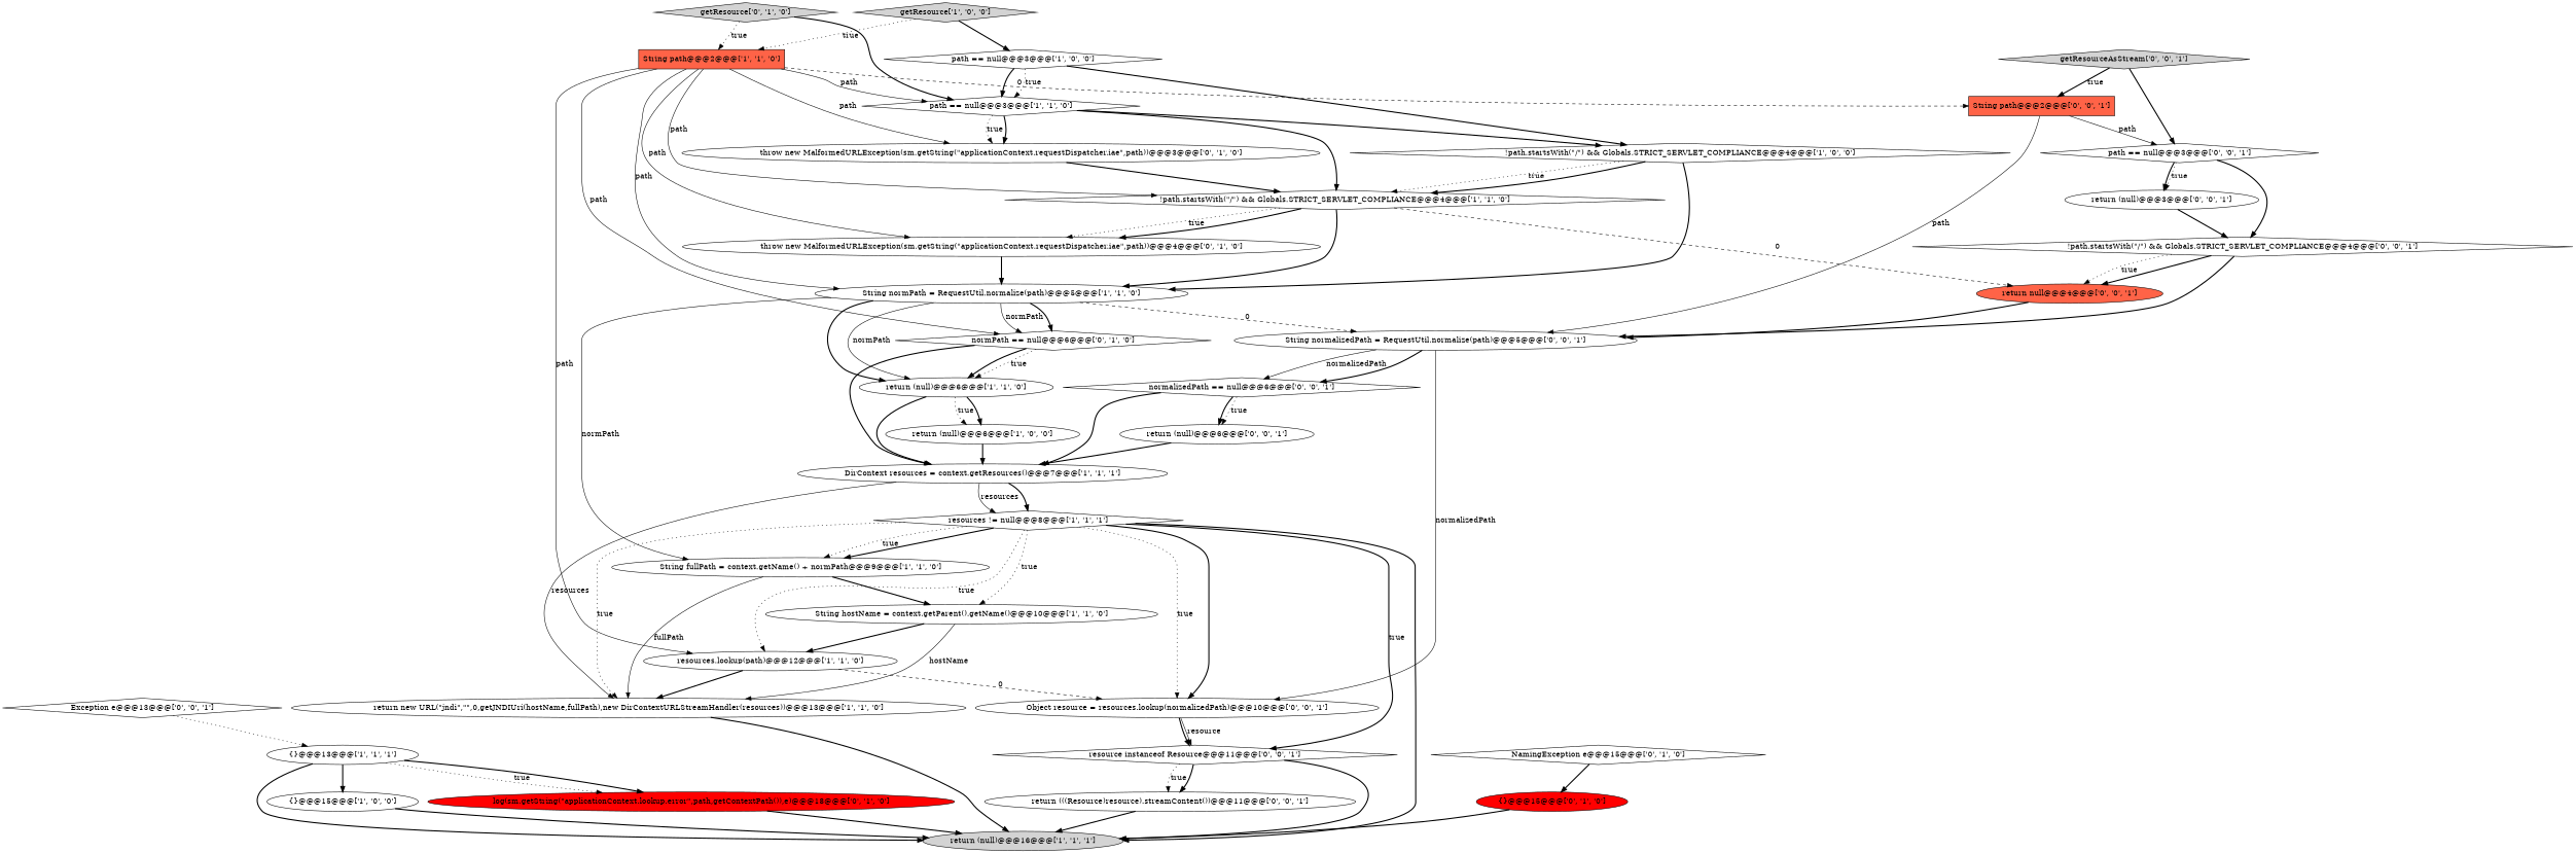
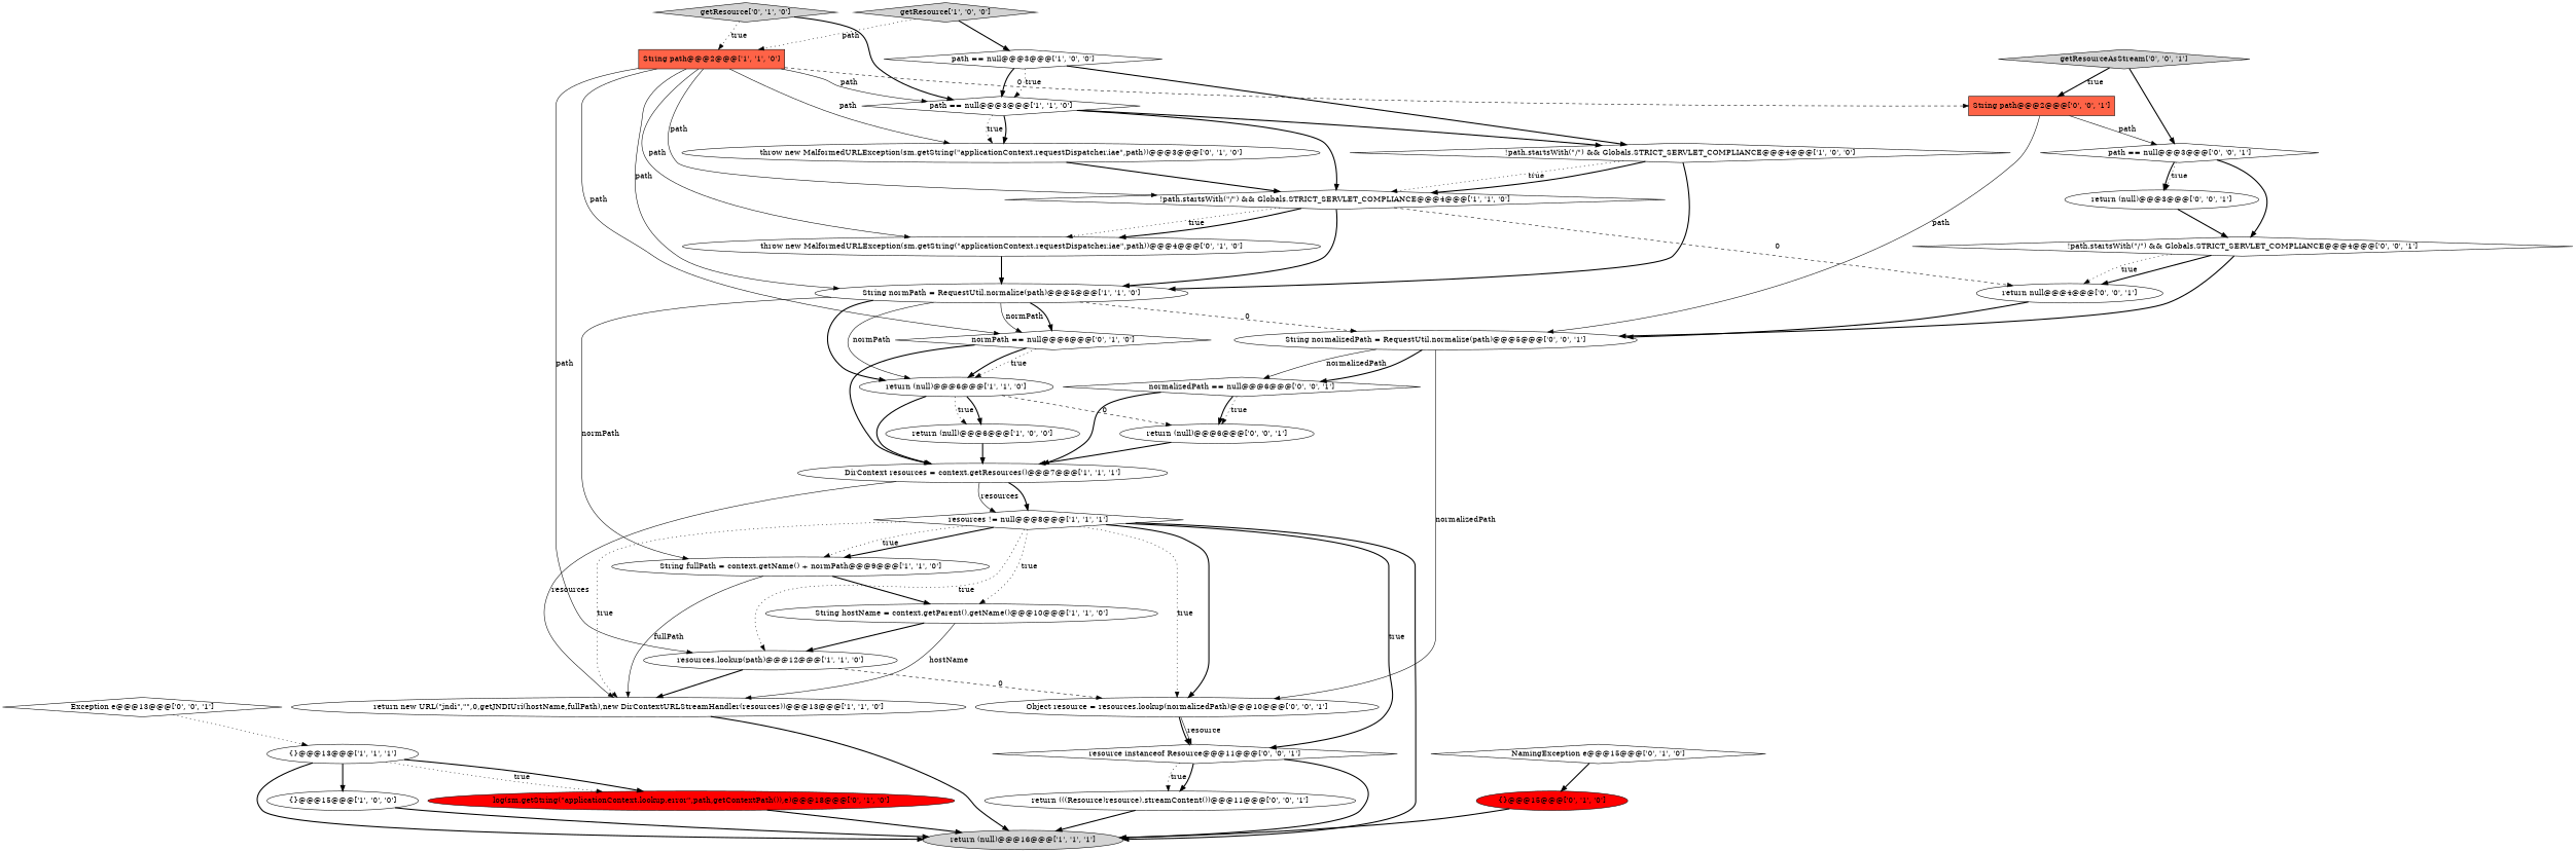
  digraph {
    node [fillcolor=white shape=ellipse style=filled]
    edge [style=bold]
    n1 [fillcolor=red label="log(sm.getString(\"applicationContext.lookup.error\",path,getContextPath()),e)@@@18@@@['0', '1', '0']"]
    n2 [fillcolor=lightgray label="return (null)@@@16@@@['1', '1', '1']"]
    n3 [label="Exception e@@@13@@@['0', '0', '1']" shape=diamond]
    n4 [label="{}@@@13@@@['1', '1', '1']"]
    n5 [label="{}@@@15@@@['1', '0', '0']"]
    n6 [label="String fullPath = context.getName() + normPath@@@9@@@['1', '1', '0']"]
    n7 [label="String hostName = context.getParent().getName()@@@10@@@['1', '1', '0']"]
    n8 [label="return new URL(\"jndi\",\"\",0,getJNDIUri(hostName,fullPath),new DirContextURLStreamHandler(resources))@@@13@@@['1', '1', '0']"]
    n9 [label="resources.lookup(path)@@@12@@@['1', '1', '0']"]
    n10 [fillcolor=tomato label="String path@@@2@@@['1', '1', '0']" shape=box]
    n11 [label="path == null@@@3@@@['1', '1', '0']" shape=diamond]
    n12 [label="String normPath = RequestUtil.normalize(path)@@@5@@@['1', '1', '0']"]
    n13 [label="!path.startsWith(\"/\") && Globals.STRICT_SERVLET_COMPLIANCE@@@4@@@['1', '1', '0']" shape=diamond]
    n14 [label="throw new MalformedURLException(sm.getString(\"applicationContext.requestDispatcher.iae\",path))@@@4@@@['0', '1', '0']"]
    n15 [fillcolor=tomato label="String path@@@2@@@['0', '0', '1']" shape=box]
    n16 [label="throw new MalformedURLException(sm.getString(\"applicationContext.requestDispatcher.iae\",path))@@@3@@@['0', '1', '0']"]
    n17 [label="normPath == null@@@6@@@['0', '1', '0']" shape=diamond]
    n18 [label="!path.startsWith(\"/\") && Globals.STRICT_SERVLET_COMPLIANCE@@@4@@@['1', '0', '0']" shape=diamond]
    n19 [label="return (null)@@@6@@@['1', '1', '0']"]
    n20 [label="String normalizedPath = RequestUtil.normalize(path)@@@5@@@['0', '0', '1']"]
-   n21 [fillcolor=tomato label="return null@@@4@@@['0', '0', '1']"]
+   n21 [label="return null@@@4@@@['0', '0', '1']"]
    n22 [label="path == null@@@3@@@['0', '0', '1']" shape=diamond]
    n23 [label="path == null@@@3@@@['1', '0', '0']" shape=diamond]
    n24 [label="Object resource = resources.lookup(normalizedPath)@@@10@@@['0', '0', '1']"]
    n25 [label="return (null)@@@6@@@['1', '0', '0']"]
    n26 [label="DirContext resources = context.getResources()@@@7@@@['1', '1', '1']"]
    n27 [label="return (null)@@@6@@@['0', '0', '1']"]
    n28 [label="resources != null@@@8@@@['1', '1', '1']" shape=diamond]
    n29 [label="normalizedPath == null@@@6@@@['0', '0', '1']" shape=diamond]
    n30 [label="return (((Resource)resource).streamContent())@@@11@@@['0', '0', '1']"]
    n31 [fillcolor=lightgray label="getResource['1', '0', '0']" shape=diamond]
    n32 [label="resource instanceof Resource@@@11@@@['0', '0', '1']" shape=diamond]
    n33 [label="return (null)@@@3@@@['0', '0', '1']"]
    n34 [label="!path.startsWith(\"/\") && Globals.STRICT_SERVLET_COMPLIANCE@@@4@@@['0', '0', '1']" shape=diamond]
    n35 [fillcolor=lightgray label="getResourceAsStream['0', '0', '1']" shape=diamond]
    n36 [label="NamingException e@@@15@@@['0', '1', '0']" shape=diamond]
    n37 [fillcolor=red label="{}@@@15@@@['0', '1', '0']"]
    n38 [fillcolor=lightgray label="getResource['0', '1', '0']" shape=diamond]
    n1 -> n2
    n3 -> n4 [style=dotted]
    n4 -> n1 [label=true style=dotted]
    n4 -> n1
    n4 -> n2
    n4 -> n5
    n5 -> n2
    n6 -> n7
    n6 -> n8 [label=fullPath style=solid]
    n7 -> n8 [label=hostName style=solid]
    n7 -> n9
    n8 -> n2
    n9 -> n8
    n9 -> n24 [label=0 style=dashed]
    n10 -> n9 [label=path style=solid]
    n10 -> n11 [label=path style=solid]
    n10 -> n12 [label=path style=solid]
    n10 -> n13 [label=path style=solid]
    n10 -> n14 [label=path style=solid]
    n10 -> n15 [label=0 style=dashed]
    n10 -> n16 [label=path style=solid]
    n10 -> n17 [label=path style=solid]
    n11 -> n13
    n11 -> n16
    n11 -> n16 [label=true style=dotted]
    n11 -> n18
    n12 -> n6 [label=normPath style=solid]
    n12 -> n17 [label=normPath style=solid]
    n12 -> n17
    n12 -> n19
    n12 -> n19 [label=normPath style=solid]
    n12 -> n20 [label=0 style=dashed]
    n13 -> n12
    n13 -> n14 [label=true style=dotted]
    n13 -> n14
    n13 -> n21 [label=0 style=dashed]
    n14 -> n12
    n15 -> n20 [label=path style=solid]
    n15 -> n22 [label=path style=solid]
    n16 -> n13
    n17 -> n19 [label=true style=dotted]
    n17 -> n19
    n17 -> n26
    n18 -> n12
    n18 -> n13 [label=true style=dotted]
    n18 -> n13
    n19 -> n25 [label=true style=dotted]
    n19 -> n25
    n19 -> n26
+   n19 -> n27 [label=0 style=dashed]
    n20 -> n24 [label=normalizedPath style=solid]
    n20 -> n29 [label=normalizedPath style=solid]
    n20 -> n29
    n21 -> n20
    n22 -> n33 [label=true style=dotted]
    n22 -> n33
    n22 -> n34
    n23 -> n11
    n23 -> n11 [label=true style=dotted]
    n23 -> n18
    n24 -> n32
    n24 -> n32 [label=resource style=solid]
    n25 -> n26
    n26 -> n8 [label=resources style=solid]
    n26 -> n28
    n26 -> n28 [label=resources style=solid]
    n27 -> n26
    n28 -> n2
    n28 -> n6
    n28 -> n6 [label=true style=dotted]
    n28 -> n7 [label=true style=dotted]
    n28 -> n8 [label=true style=dotted]
    n28 -> n9 [label=true style=dotted]
    n28 -> n24
    n28 -> n24 [label=true style=dotted]
    n28 -> n32 [label=true]
    n29 -> n26
    n29 -> n27
    n29 -> n27 [label=true style=dotted]
    n30 -> n2
-   n31 -> n10 [label=true style=dotted]
+   n31 -> n10 [label=path style=dotted]
    n31 -> n23
    n32 -> n2
    n32 -> n30 [label=true style=dotted]
    n32 -> n30
    n33 -> n34
    n34 -> n20
    n34 -> n21 [label=true style=dotted]
    n34 -> n21
    n35 -> n15 [label=true]
    n35 -> n22
    n36 -> n37
    n37 -> n2
    n38 -> n10 [label=true style=dotted]
    n38 -> n11
  }
